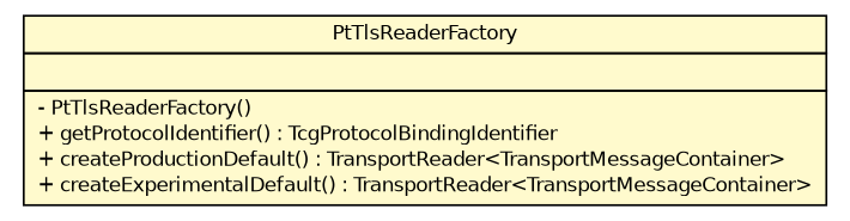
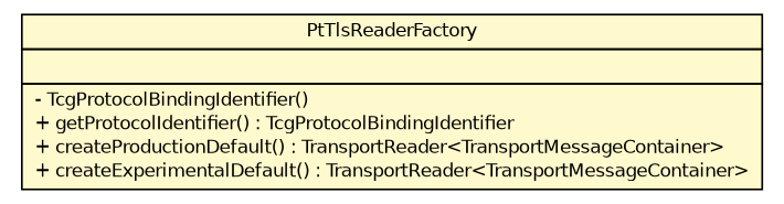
  digraph {
    nodesep=0.25
    ranksep=0.5
-   n1 [fontcolor=black fontname=Helvetica fontsize=10.0 label=<<table title="org.ietf.nea.pt.serialize.reader.bytebuffer.PtTlsReaderFactory" border="0" cellborder="1" cellspacing="0" cellpadding="2" port="p" bgcolor="lemonChiffon" href="./PtTlsReaderFactory.html"> 		<tr><td><table border="0" cellspacing="0" cellpadding="1"> <tr><td align="center" balign="center"> PtTlsReaderFactory </td></tr> 		</table></td></tr> 		<tr><td><table border="0" cellspacing="0" cellpadding="1"> <tr><td align="left" balign="left">  </td></tr> 		</table></td></tr> 		<tr><td><table border="0" cellspacing="0" cellpadding="1"> <tr><td align="left" balign="left"> - PtTlsReaderFactory() </td></tr> <tr><td align="left" balign="left"> + getProtocolIdentifier() : TcgProtocolBindingIdentifier </td></tr> <tr><td align="left" balign="left"> + createProductionDefault() : TransportReader&lt;TransportMessageContainer&gt; </td></tr> <tr><td align="left" balign="left"> + createExperimentalDefault() : TransportReader&lt;TransportMessageContainer&gt; </td></tr> 		</table></td></tr> 		</table>> shape=plaintext]
+   n1 [fontcolor=black fontname=Helvetica fontsize=10.0 label=<<table title="org.ietf.nea.pt.serialize.reader.bytebuffer.PtTlsReaderFactory" border="0" cellborder="1" cellspacing="0" cellpadding="2" port="p" bgcolor="lemonChiffon" href="./PtTlsReaderFactory.html"> 		<tr><td><table border="0" cellspacing="0" cellpadding="1"> <tr><td align="center" balign="center"> PtTlsReaderFactory </td></tr> 		</table></td></tr> 		<tr><td><table border="0" cellspacing="0" cellpadding="1"> <tr><td align="left" balign="left">  </td></tr> 		</table></td></tr> 		<tr><td><table border="0" cellspacing="0" cellpadding="1"> <tr><td align="left" balign="left"> - TcgProtocolBindingIdentifier() </td></tr> <tr><td align="left" balign="left"> + getProtocolIdentifier() : TcgProtocolBindingIdentifier </td></tr> <tr><td align="left" balign="left"> + createProductionDefault() : TransportReader&lt;TransportMessageContainer&gt; </td></tr> <tr><td align="left" balign="left"> + createExperimentalDefault() : TransportReader&lt;TransportMessageContainer&gt; </td></tr> 		</table></td></tr> 		</table>> shape=plaintext]
  }
